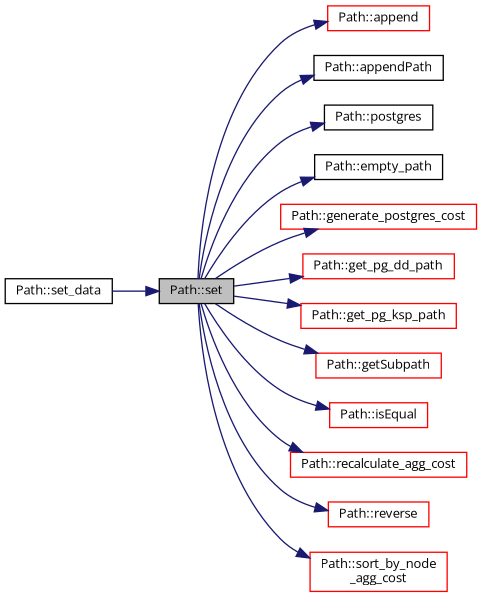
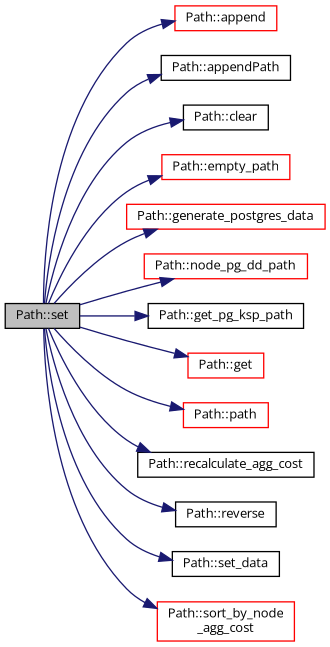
  digraph {
    fontname="Open Sans"
    rankdir=LR
    node [color=black fillcolor=white fontname="Open Sans" fontsize=10 shape=record style=filled]
    edge [color=midnightblue fontname="Open Sans" fontsize=10 labelfontname=Helvetica labelfontsize=10 style=solid]
    n1 [fillcolor=grey75 fontcolor=black height=0.2 label="Path::set" width=0.4]
    n2 [color=red height=0.2 label="Path::append" width=0.4]
    n3 [height=0.2 label="Path::appendPath" width=0.4]
-   n4 [height=0.2 label="Path::postgres" width=0.4]
-   n5 [height=0.2 label="Path::empty_path" width=0.4]
-   n6 [color=red height=0.2 label="Path::generate_postgres_cost" width=0.4]
-   n7 [color=red height=0.2 label="Path::get_pg_dd_path" width=0.4]
-   n8 [color=red height=0.2 label="Path::get_pg_ksp_path" width=0.4]
-   n9 [color=red height=0.2 label="Path::getSubpath" width=0.4]
-   n10 [color=red height=0.2 label="Path::isEqual" width=0.4]
-   n11 [color=red height=0.2 label="Path::recalculate_agg_cost" width=0.4]
-   n12 [color=red height=0.2 label="Path::reverse" width=0.4]
+   n4 [height=0.2 label="Path::clear" width=0.4]
+   n5 [color=red height=0.2 label="Path::empty_path" width=0.4]
+   n6 [color=red height=0.2 label="Path::generate_postgres_data" width=0.4]
+   n7 [color=red height=0.2 label="Path::node_pg_dd_path" width=0.4]
+   n8 [height=0.2 label="Path::get_pg_ksp_path" width=0.4]
+   n9 [color=red height=0.2 label="Path::get" width=0.4]
+   n10 [color=red height=0.2 label="Path::path" width=0.4]
+   n11 [height=0.2 label="Path::recalculate_agg_cost" width=0.4]
+   n12 [height=0.2 label="Path::reverse" width=0.4]
    n13 [height=0.2 label="Path::set_data" width=0.4]
    n14 [color=red height=0.2 label="Path::sort_by_node\l_agg_cost" width=0.4]
    n1 -> n2
    n1 -> n3
    n1 -> n4
    n1 -> n5
    n1 -> n6
    n1 -> n7
    n1 -> n8
    n1 -> n9
    n1 -> n10
    n1 -> n11
    n1 -> n12
-   n13 -> n1
+   n1 -> n13
    n1 -> n14
  }
